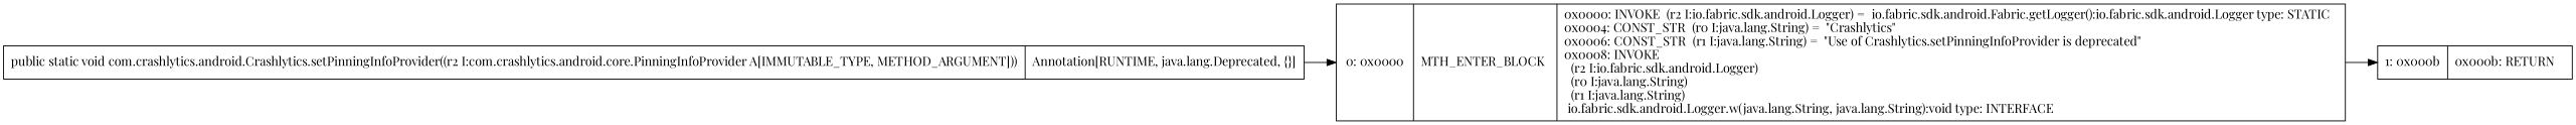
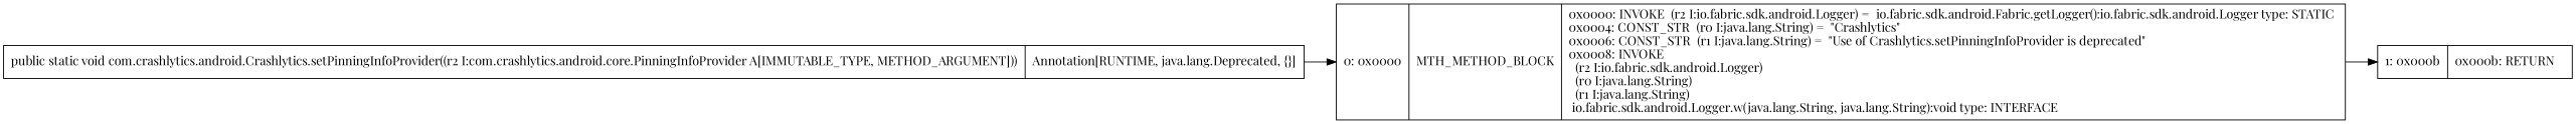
  digraph {
    rankdir=LR
    fontname="Playfair Display"
    node [shape=record fontname="Playfair Display"]
    edge [fontname="Playfair Display"]
-   n1 [label="{0\:\ 0x0000|MTH_ENTER_BLOCK\l|0x0000: INVOKE  (r2 I:io.fabric.sdk.android.Logger) =  io.fabric.sdk.android.Fabric.getLogger():io.fabric.sdk.android.Logger type: STATIC \l0x0004: CONST_STR  (r0 I:java.lang.String) =  \"Crashlytics\" \l0x0006: CONST_STR  (r1 I:java.lang.String) =  \"Use of Crashlytics.setPinningInfoProvider is deprecated\" \l0x0008: INVOKE  \l  (r2 I:io.fabric.sdk.android.Logger)\l  (r0 I:java.lang.String)\l  (r1 I:java.lang.String)\l io.fabric.sdk.android.Logger.w(java.lang.String, java.lang.String):void type: INTERFACE \l}"]
+   n1 [label="{0\:\ 0x0000|MTH_METHOD_BLOCK\l|0x0000: INVOKE  (r2 I:io.fabric.sdk.android.Logger) =  io.fabric.sdk.android.Fabric.getLogger():io.fabric.sdk.android.Logger type: STATIC \l0x0004: CONST_STR  (r0 I:java.lang.String) =  \"Crashlytics\" \l0x0006: CONST_STR  (r1 I:java.lang.String) =  \"Use of Crashlytics.setPinningInfoProvider is deprecated\" \l0x0008: INVOKE  \l  (r2 I:io.fabric.sdk.android.Logger)\l  (r0 I:java.lang.String)\l  (r1 I:java.lang.String)\l io.fabric.sdk.android.Logger.w(java.lang.String, java.lang.String):void type: INTERFACE \l}"]
    n2 [label="{1\:\ 0x000b|0x000b: RETURN   \l}"]
    n3 [label="{public static void com.crashlytics.android.Crashlytics.setPinningInfoProvider((r2 I:com.crashlytics.android.core.PinningInfoProvider A[IMMUTABLE_TYPE, METHOD_ARGUMENT]))  | Annotation[RUNTIME, java.lang.Deprecated, \{\}]\l}"]
    n1 -> n2
    n3 -> n1
  }
